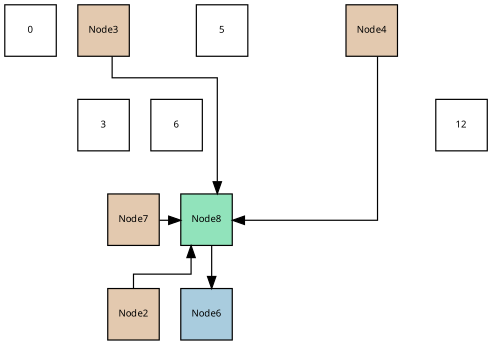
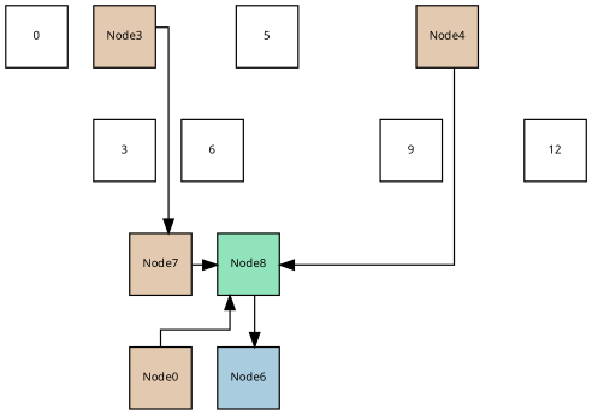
  digraph {
    fontname="Noto Sans"
    rank=same
    rankdir=TB
    splines=ortho
    node [fillcolor="#ffffff" fixedsize=true fontname="Noto Sans" fontsize=8 shape=square style=filled]
    edge [constraint=true fontname="Noto Sans" style=invis]
    n1 [label=0 width=0.6]
    n2 [fillcolor="#e3c9af" label=Node3 width=0.6]
    n3 [label=3 width=0.6]
    n4 [label=6 width=0.6]
    n5 [fillcolor="#91e3bb" label=Node8 width=0.6]
    n6 [label=5 width=0.6]
+   n7 [label=9 width=0.6]
    n8 [fillcolor="#e3c9af" label=Node7 width=0.6]
-   n9 [fillcolor="#e3c9af" label=Node2 width=0.6]
+   n9 [fillcolor="#e3c9af" label=Node0 width=0.6]
    n10 [fillcolor="#a9ccde" label=Node6 width=0.6]
    n11 [fillcolor="#e3c9af" label=Node4 width=0.6]
    n12 [label=12 width=0.6]
    n2 -> n3
    n2 -> n4
-   n2 -> n5 [constraint=false style=vis]
+   n2 -> n8 [constraint=false style=vis]
    n3 -> n8
    n4 -> n5
    n4 -> n8
    n5 -> n9
    n5 -> n10 [constraint=false style=vis]
    n5 -> n10
    n6 -> n4
+   n6 -> n7
+   n7 -> n5
    n8 -> n5 [constraint=false style=vis]
    n8 -> n9
    n9 -> n5 [constraint=false style=vis]
    n11 -> n5 [constraint=false style=vis]
+   n11 -> n7
    n11 -> n12
  }
